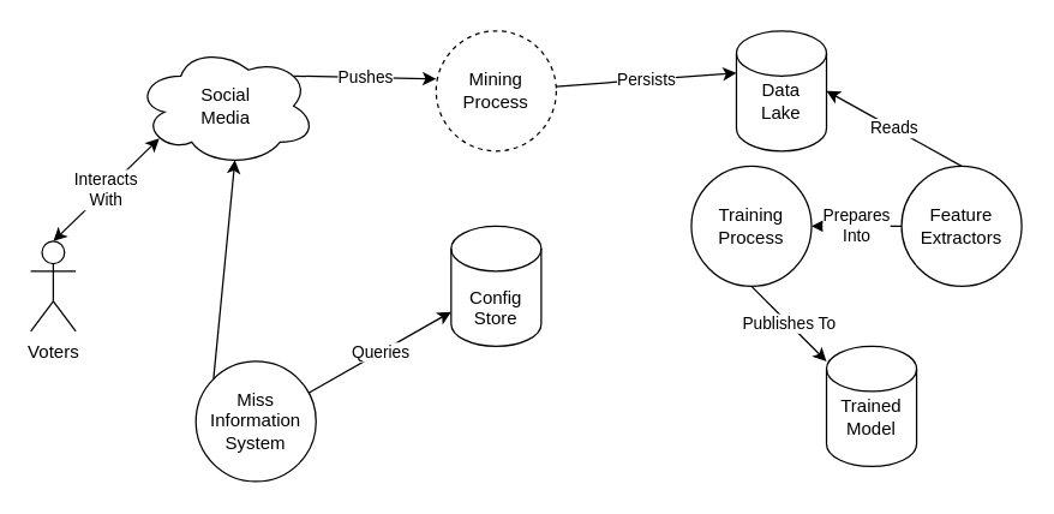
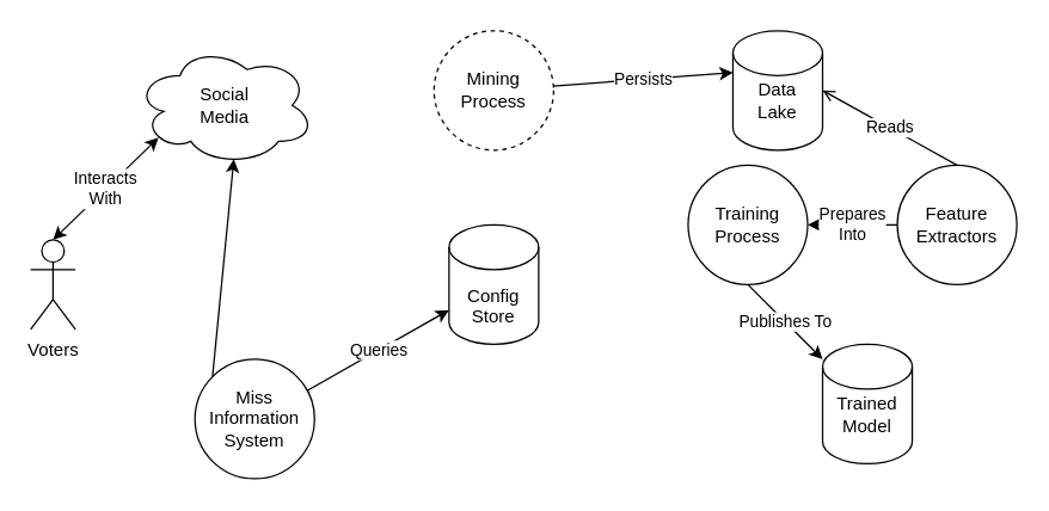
  <mxCell id="0" />
  <mxCell id="1" parent="0" />
  <mxCell id="2" value="Voters" style="shape=umlActor;verticalLabelPosition=bottom;verticalAlign=top;html=1;outlineConnect=0;" vertex="1" parent="1"><mxGeometry x="20" y="160" width="30" height="60" as="geometry" /></mxCell>
  <mxCell id="3" value="Social&lt;br&gt;Media" style="ellipse;shape=cloud;whiteSpace=wrap;html=1;" vertex="1" parent="1"><mxGeometry x="90" y="30" width="120" height="80" as="geometry" /></mxCell>
  <mxCell id="4" value="&lt;br&gt;Data&lt;br&gt;Lake" style="shape=cylinder2;whiteSpace=wrap;html=1;boundedLbl=1;backgroundOutline=1;size=15;" vertex="1" parent="1"><mxGeometry x="490" y="20" width="60" height="80" as="geometry" /></mxCell>
  <mxCell id="5" value="Mining&lt;br&gt;Process" style="ellipse;whiteSpace=wrap;html=1;aspect=fixed;dashed=1;" vertex="1" parent="1"><mxGeometry x="290" y="20" width="80" height="80" as="geometry" /></mxCell>
- <mxCell id="6" value="Pushes" style="endArrow=classic;html=1;exitX=0.88;exitY=0.25;exitDx=0;exitDy=0;exitPerimeter=0;entryX=0;entryY=0.4;entryDx=0;entryDy=0;entryPerimeter=0;" edge="1" parent="1" source="3" target="5"><mxGeometry width="50" height="50" relative="1" as="geometry"><mxPoint x="320" y="190" as="sourcePoint" /><mxPoint x="370" y="140" as="targetPoint" /></mxGeometry></mxCell>
  <mxCell id="7" value="Training&lt;br&gt;Process" style="ellipse;whiteSpace=wrap;html=1;aspect=fixed;" vertex="1" parent="1"><mxGeometry x="460" y="110" width="80" height="80" as="geometry" /></mxCell>
  <mxCell id="8" value="Persists" style="endArrow=classic;html=1;" edge="1" parent="1" source="5"><mxGeometry width="50" height="50" relative="1" as="geometry"><mxPoint x="320" y="180" as="sourcePoint" /><mxPoint x="490" y="48" as="targetPoint" /></mxGeometry></mxCell>
  <mxCell id="9" value="Miss&lt;br&gt;Information&lt;br&gt;System" style="ellipse;whiteSpace=wrap;html=1;aspect=fixed;" vertex="1" parent="1"><mxGeometry x="130" y="240" width="80" height="80" as="geometry" /></mxCell>
  <mxCell id="10" value="&lt;br&gt;&lt;br&gt;Config&lt;br&gt;Store" style="shape=cylinder2;whiteSpace=wrap;html=1;boundedLbl=1;backgroundOutline=1;size=15;" vertex="1" parent="1"><mxGeometry x="300" y="150" width="60" height="80" as="geometry" /></mxCell>
  <mxCell id="11" value="Queries" style="endArrow=classic;html=1;exitX=0.938;exitY=0.263;exitDx=0;exitDy=0;exitPerimeter=0;" edge="1" parent="1" source="9" target="10"><mxGeometry width="50" height="50" relative="1" as="geometry"><mxPoint x="320" y="170" as="sourcePoint" /><mxPoint x="290" y="200" as="targetPoint" /></mxGeometry></mxCell>
  <mxCell id="12" value="" style="endArrow=classic;html=1;exitX=0;exitY=0;exitDx=0;exitDy=0;entryX=0.55;entryY=0.95;entryDx=0;entryDy=0;entryPerimeter=0;" edge="1" parent="1" source="9" target="3"><mxGeometry width="50" height="50" relative="1" as="geometry"><mxPoint x="320" y="140" as="sourcePoint" /><mxPoint x="370" y="90" as="targetPoint" /></mxGeometry></mxCell>
  <mxCell id="13" value="Feature&lt;br&gt;Extractors" style="ellipse;whiteSpace=wrap;html=1;aspect=fixed;" vertex="1" parent="1"><mxGeometry x="600" y="110" width="80" height="80" as="geometry" /></mxCell>
  <mxCell id="14" value="Prepares&lt;br&gt;Into" style="endArrow=classic;html=1;entryX=1;entryY=0.5;entryDx=0;entryDy=0;" edge="1" parent="1" source="13" target="7"><mxGeometry width="50" height="50" relative="1" as="geometry"><mxPoint x="320" y="220" as="sourcePoint" /><mxPoint x="370" y="170" as="targetPoint" /></mxGeometry></mxCell>
  <mxCell id="15" value="Publishes To" style="endArrow=classic;html=1;exitX=0.5;exitY=1;exitDx=0;exitDy=0;" edge="1" parent="1" source="7" target="18"><mxGeometry width="50" height="50" relative="1" as="geometry"><mxPoint x="320" y="220" as="sourcePoint" /><mxPoint x="526.667" y="250" as="targetPoint" /></mxGeometry></mxCell>
  <mxCell id="16" value="Interacts&lt;br&gt;With" style="endArrow=classic;startArrow=classic;html=1;exitX=0.5;exitY=0;exitDx=0;exitDy=0;exitPerimeter=0;entryX=0.13;entryY=0.77;entryDx=0;entryDy=0;entryPerimeter=0;" edge="1" parent="1" source="2" target="3"><mxGeometry width="50" height="50" relative="1" as="geometry"><mxPoint x="320" y="220" as="sourcePoint" /><mxPoint x="370" y="170" as="targetPoint" /></mxGeometry></mxCell>
- <mxCell id="17" value="Reads" style="endArrow=classic;html=1;exitX=0.5;exitY=0;exitDx=0;exitDy=0;entryX=1;entryY=0.5;entryDx=0;entryDy=0;entryPerimeter=0;" edge="1" parent="1" source="13" target="4"><mxGeometry width="50" height="50" relative="1" as="geometry"><mxPoint x="320" y="220" as="sourcePoint" /><mxPoint x="370" y="170" as="targetPoint" /></mxGeometry></mxCell>
+ <mxCell id="17" value="Reads" style="endArrow=open;html=1;exitX=0.5;exitY=0;exitDx=0;exitDy=0;entryX=1;entryY=0.5;entryDx=0;entryDy=0;entryPerimeter=0;" edge="1" parent="1" source="13" target="4"><mxGeometry width="50" height="50" relative="1" as="geometry"><mxPoint x="320" y="220" as="sourcePoint" /><mxPoint x="370" y="170" as="targetPoint" /></mxGeometry></mxCell>
  <mxCell id="18" value="&lt;br&gt;Trained&lt;br&gt;Model" style="shape=cylinder2;whiteSpace=wrap;html=1;boundedLbl=1;backgroundOutline=1;size=15;" vertex="1" parent="1"><mxGeometry x="550" y="230" width="60" height="80" as="geometry" /></mxCell>
